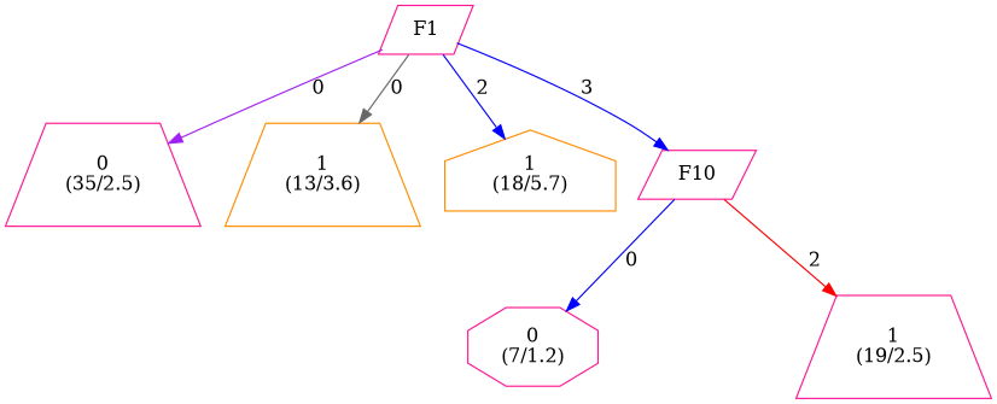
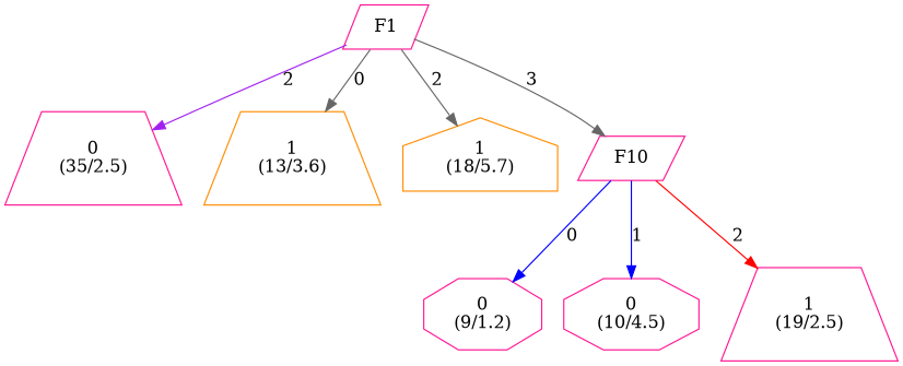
  digraph {
    node [color=deeppink shape=trapezium]
    edge [color=blue]
    n1 [label="F1\n" shape=parallelogram]
    n2 [label="0\n(35/2.5)"]
    n3 [color=darkorange label="1\n(13/3.6)"]
    n4 [color=darkorange label="1\n(18/5.7)" shape=house]
    n5 [label="F10\n" shape=parallelogram]
-   n6 [label="0\n(7/1.2)" shape=octagon]
+   n6 [label="0\n(9/1.2)" shape=octagon]
+   n7 [label="0\n(10/4.5)" shape=octagon]
    n8 [label="1\n(19/2.5)"]
-   n1 -> n2 [color=purple label=0]
+   n1 -> n2 [color=purple label=2]
    n1 -> n3 [color=gray40 label=0]
-   n1 -> n4 [label=2]
-   n1 -> n5 [label=3]
+   n1 -> n4 [color=gray40 label=2]
+   n1 -> n5 [color=gray40 label=3]
    n5 -> n6 [label=0]
+   n5 -> n7 [label=1]
    n5 -> n8 [color=red label=2]
  }
